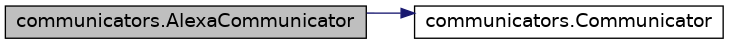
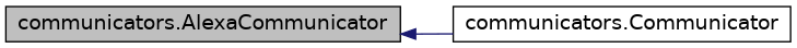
  digraph {
    rankdir=LR
    fontname="DejaVu Sans"
    node [color=black fontname="DejaVu Sans" fontsize=14 shape=record style=filled]
    n1 [fillcolor=grey75 fontcolor=black height=0.2 label="communicators.AlexaCommunicator" width=0.4]
    n2 [fillcolor=white height=0.2 label="communicators.Communicator" width=0.4]
-   n2 -> n1 [color=midnightblue dir=back fontname="DejaVu Sans" fontsize=14 labelfontname=Helvetica labelfontsize=14 style=solid]
+   n1 -> n2 [color=midnightblue dir=back fontname="DejaVu Sans" fontsize=14 labelfontname=Helvetica labelfontsize=14 style=solid]
  }
